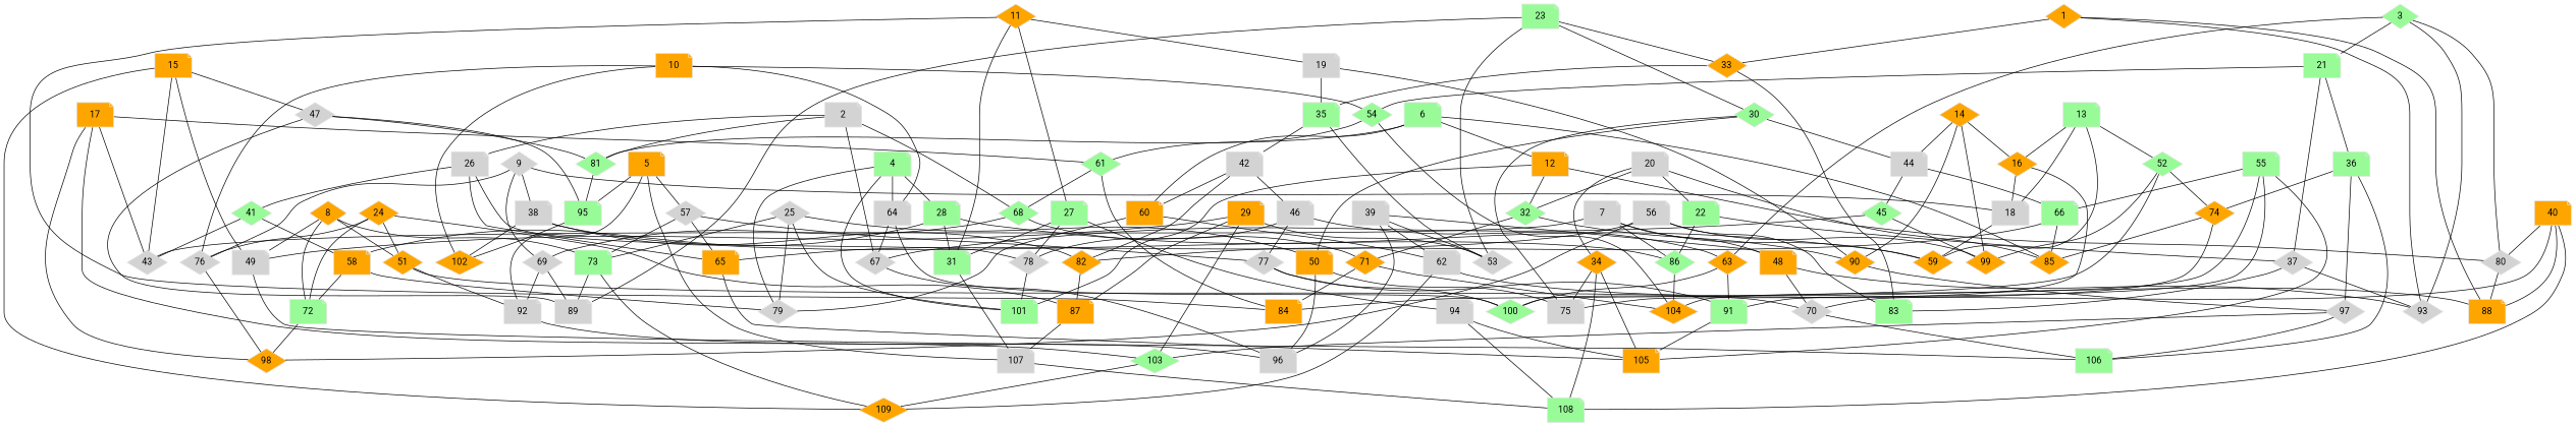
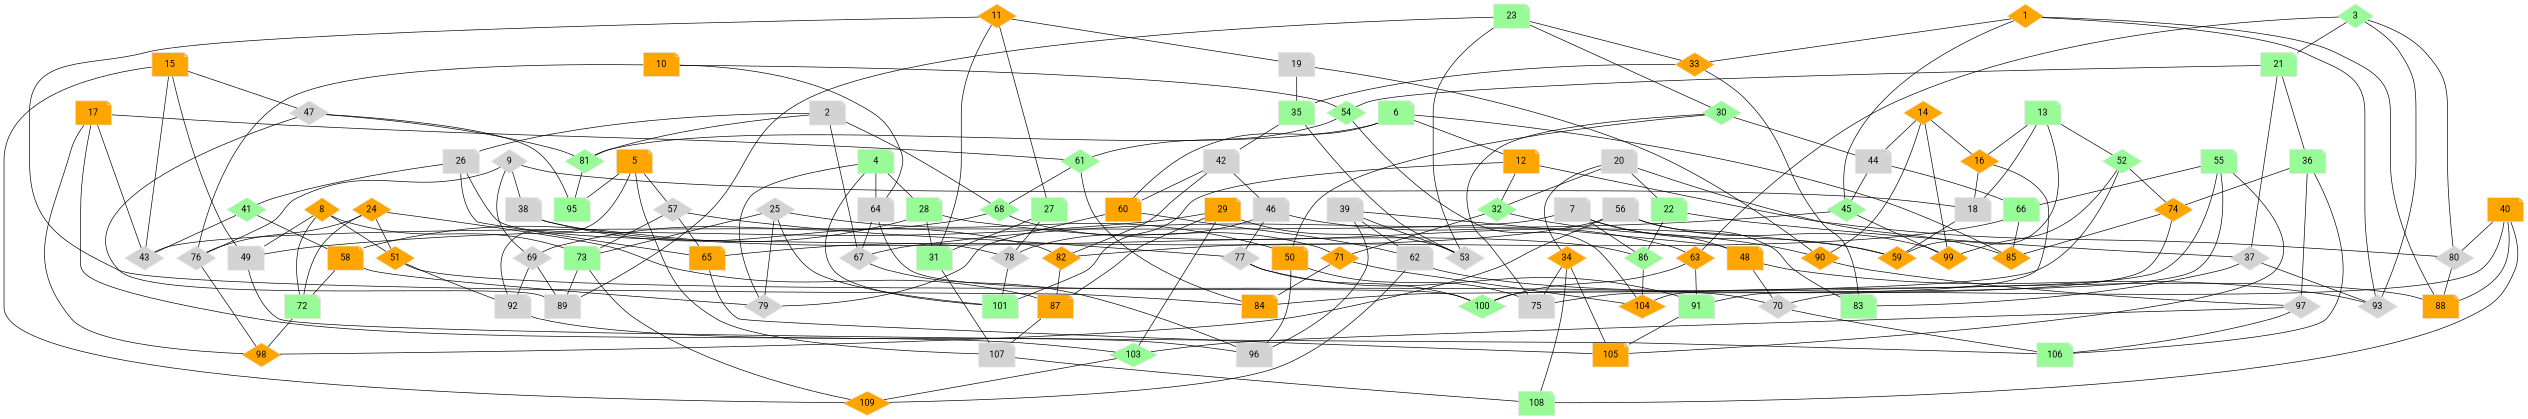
  graph {
    fontname=Roboto
    node [color=gray90 fillcolor=lightgrey fontname=Roboto shape=note style=filled]
    edge [fontname=Roboto]
    1 [fillcolor=orange shape=diamond]
    33 [fillcolor=orange shape=diamond]
    45 [fillcolor=palegreen shape=diamond]
    88 [fillcolor=orange]
    93 [shape=diamond]
    35 [fillcolor=palegreen]
    83 [fillcolor=palegreen]
    67 [shape=diamond]
    99 [fillcolor=orange shape=diamond]
    2
    26
    68 [fillcolor=palegreen shape=diamond]
    81 [fillcolor=palegreen shape=diamond]
    41 [fillcolor=palegreen shape=diamond]
    65 [fillcolor=orange]
    78 [shape=diamond]
    96
    69 [shape=diamond]
    71 [fillcolor=orange shape=diamond]
    95 [fillcolor=palegreen]
    3 [fillcolor=palegreen shape=diamond]
    21 [fillcolor=palegreen]
    63 [fillcolor=orange shape=diamond]
    80 [shape=diamond]
    54 [fillcolor=palegreen shape=diamond]
    36 [fillcolor=palegreen]
    37 [shape=diamond]
    100 [fillcolor=palegreen shape=diamond]
    91 [fillcolor=palegreen]
    4 [fillcolor=palegreen]
    28 [fillcolor=palegreen]
    64
    79 [shape=diamond]
    101 [fillcolor=palegreen]
    59 [fillcolor=orange shape=diamond]
    31 [fillcolor=palegreen]
    58 [fillcolor=orange]
    5 [fillcolor=orange]
    57 [shape=diamond]
    92
    107
    73 [fillcolor=palegreen]
    77 [shape=diamond]
-   102 [fillcolor=orange shape=diamond]
    108 [fillcolor=palegreen]
    6 [fillcolor=palegreen]
    12 [fillcolor=orange]
    60 [fillcolor=orange]
    85 [fillcolor=orange shape=diamond]
    32 [fillcolor=palegreen shape=diamond]
    62
    43 [shape=diamond]
    7
    48 [fillcolor=orange]
    86 [fillcolor=palegreen shape=diamond]
    70 [shape=diamond]
    104 [fillcolor=orange shape=diamond]
    8 [fillcolor=orange shape=diamond]
    49
    51 [fillcolor=orange shape=diamond]
    72 [fillcolor=palegreen]
    106 [fillcolor=palegreen]
    98 [fillcolor=orange shape=diamond]
    109 [fillcolor=orange shape=diamond]
    89
    9 [shape=diamond]
    18
    38
    76 [shape=diamond]
    82 [fillcolor=orange shape=diamond]
    10 [fillcolor=orange]
    61 [fillcolor=palegreen shape=diamond]
    11 [fillcolor=orange shape=diamond]
    19
    27 [fillcolor=palegreen]
    84 [fillcolor=orange]
    90 [fillcolor=orange shape=diamond]
-   94
    13 [fillcolor=palegreen]
    16 [fillcolor=orange shape=diamond]
    52 [fillcolor=palegreen shape=diamond]
    74 [fillcolor=orange shape=diamond]
    14 [fillcolor=orange shape=diamond]
    44
    66 [fillcolor=palegreen]
    97 [shape=diamond]
    15 [fillcolor=orange]
    47 [shape=diamond]
    17 [fillcolor=orange]
    103 [fillcolor=palegreen shape=diamond]
    53 [shape=diamond]
    42
    20
    22 [fillcolor=palegreen]
    34 [fillcolor=orange shape=diamond]
    75
    105 [fillcolor=orange]
    23 [fillcolor=palegreen]
    30 [fillcolor=palegreen shape=diamond]
    50 [fillcolor=orange]
    24 [fillcolor=orange shape=diamond]
    87 [fillcolor=orange]
    25 [shape=diamond]
    29 [fillcolor=orange]
    46
    39
    40 [fillcolor=orange]
    55 [fillcolor=palegreen]
    56
    1 -- 33
+   1 -- 45
    1 -- 88
    1 -- 93
    33 -- 35
    33 -- 83
    45 -- 67
    45 -- 99
    35 -- 53
    35 -- 42
    67 -- 96
    2 -- 67
    2 -- 26
    2 -- 68
    2 -- 81
    26 -- 41
    26 -- 65
    26 -- 78
    68 -- 69
    68 -- 71
    81 -- 95
    41 -- 58
    41 -- 43
    65 -- 105
    78 -- 101
    69 -- 92
    69 -- 89
    71 -- 104
    71 -- 84
-   95 -- 102
    3 -- 93
    3 -- 21
    3 -- 63
    3 -- 80
    21 -- 54
    21 -- 36
    21 -- 37
    63 -- 100
    63 -- 91
    80 -- 88
    54 -- 104
    54 -- 61
    36 -- 106
    36 -- 74
    36 -- 97
    37 -- 93
    37 -- 83
    91 -- 105
    4 -- 28
    4 -- 64
    4 -- 79
    4 -- 101
    28 -- 59
    28 -- 31
    28 -- 58
    64 -- 67
    64 -- 100
    31 -- 107
    58 -- 79
    58 -- 72
    5 -- 95
    5 -- 57
    5 -- 92
    5 -- 107
    57 -- 65
    57 -- 73
    57 -- 77
    92 -- 96
    107 -- 108
    73 -- 109
    73 -- 89
    77 -- 100
    77 -- 91
    6 -- 81
    6 -- 12
    6 -- 60
    6 -- 85
    12 -- 80
    12 -- 101
    12 -- 32
    60 -- 79
    60 -- 62
    32 -- 71
    32 -- 90
    62 -- 88
    62 -- 109
    7 -- 59
    7 -- 43
    7 -- 48
    7 -- 86
    48 -- 93
    48 -- 70
    86 -- 104
    70 -- 106
    8 -- 73
    8 -- 49
    8 -- 51
    8 -- 72
    49 -- 106
    51 -- 92
    51 -- 70
    72 -- 98
    9 -- 69
    9 -- 18
    9 -- 38
    9 -- 76
    18 -- 59
-   38 -- 102
    38 -- 86
    38 -- 82
    76 -- 98
    82 -- 87
    10 -- 54
    10 -- 64
-   10 -- 102
    10 -- 76
    61 -- 68
    61 -- 84
    11 -- 31
    11 -- 19
    11 -- 27
    11 -- 84
    19 -- 35
    19 -- 90
    27 -- 78
    27 -- 31
-   27 -- 94
    90 -- 97
-   94 -- 108
-   94 -- 105
    13 -- 59
    13 -- 18
    13 -- 16
    13 -- 52
    16 -- 100
    16 -- 18
    52 -- 99
    52 -- 84
    52 -- 74
    74 -- 85
    74 -- 75
    14 -- 99
    14 -- 90
    14 -- 16
    14 -- 44
    44 -- 45
    44 -- 66
    66 -- 85
    66 -- 82
    97 -- 106
    97 -- 103
    15 -- 43
    15 -- 49
    15 -- 109
    15 -- 47
    47 -- 81
    47 -- 95
    47 -- 89
    17 -- 43
    17 -- 98
    17 -- 61
    17 -- 103
    103 -- 109
    42 -- 60
    42 -- 82
    42 -- 46
    20 -- 85
    20 -- 32
    20 -- 22
    20 -- 34
    22 -- 37
    22 -- 86
    34 -- 108
    34 -- 75
    34 -- 105
    23 -- 33
    23 -- 89
    23 -- 53
    23 -- 30
    30 -- 44
    30 -- 75
    30 -- 50
    50 -- 96
    50 -- 75
    24 -- 51
    24 -- 72
    24 -- 76
    24 -- 87
    87 -- 107
    25 -- 79
    25 -- 101
    25 -- 73
    25 -- 50
    29 -- 49
    29 -- 103
    29 -- 53
    29 -- 87
    46 -- 78
    46 -- 63
    46 -- 77
    39 -- 96
    39 -- 62
    39 -- 48
    39 -- 53
    40 -- 88
    40 -- 80
    40 -- 108
    40 -- 70
    55 -- 91
    55 -- 104
    55 -- 66
    55 -- 105
    56 -- 83
    56 -- 99
    56 -- 65
    56 -- 98
  }
